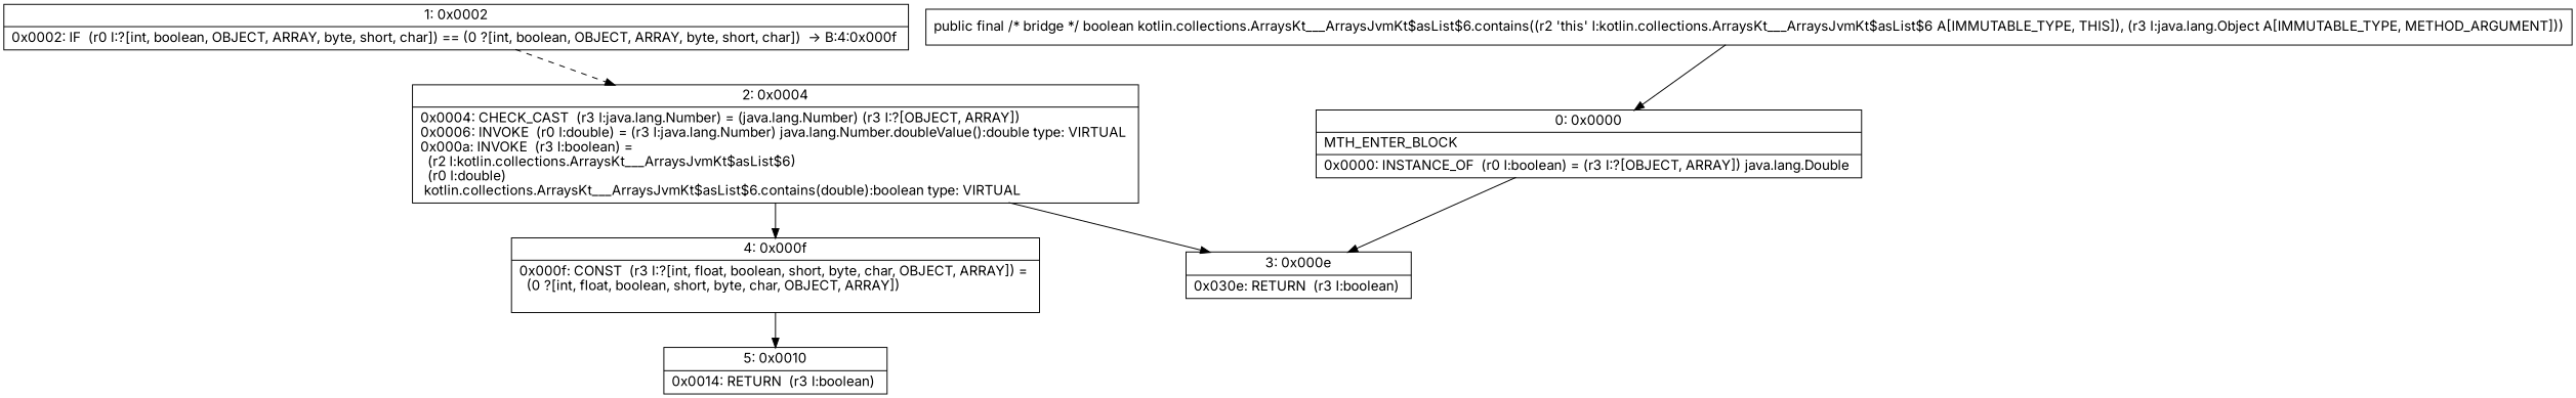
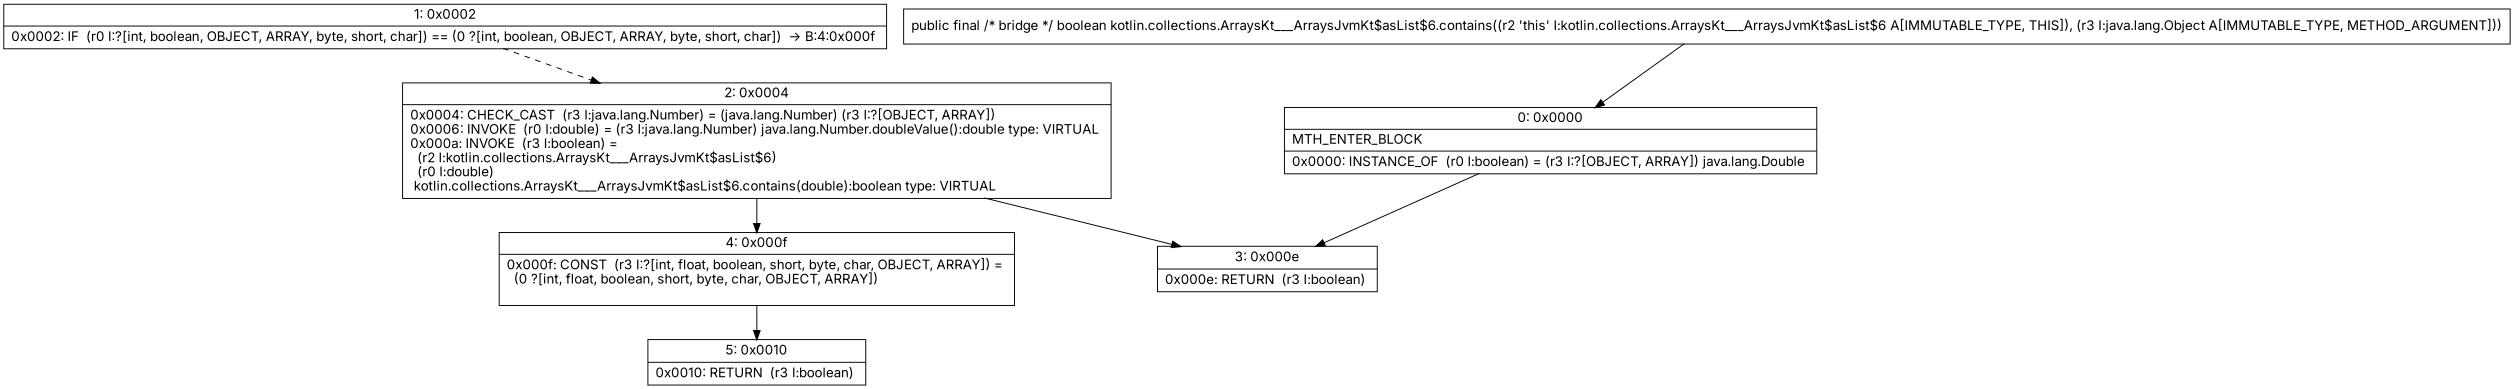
  digraph {
    fontname=Inter
    node [fontname=Inter shape=record]
    edge [fontname=Inter]
    n1 [label="{0\:\ 0x0000|MTH_ENTER_BLOCK\l|0x0000: INSTANCE_OF  (r0 I:boolean) = (r3 I:?[OBJECT, ARRAY]) java.lang.Double \l}"]
-   n2 [label="{3\:\ 0x000e|0x030e: RETURN  (r3 I:boolean) \l}"]
+   n2 [label="{3\:\ 0x000e|0x000e: RETURN  (r3 I:boolean) \l}"]
    n3 [label="{1\:\ 0x0002|0x0002: IF  (r0 I:?[int, boolean, OBJECT, ARRAY, byte, short, char]) == (0 ?[int, boolean, OBJECT, ARRAY, byte, short, char])  \-\> B:4:0x000f \l}"]
    n4 [label="{2\:\ 0x0004|0x0004: CHECK_CAST  (r3 I:java.lang.Number) = (java.lang.Number) (r3 I:?[OBJECT, ARRAY]) \l0x0006: INVOKE  (r0 I:double) = (r3 I:java.lang.Number) java.lang.Number.doubleValue():double type: VIRTUAL \l0x000a: INVOKE  (r3 I:boolean) = \l  (r2 I:kotlin.collections.ArraysKt___ArraysJvmKt$asList$6)\l  (r0 I:double)\l kotlin.collections.ArraysKt___ArraysJvmKt$asList$6.contains(double):boolean type: VIRTUAL \l}"]
    n5 [label="{4\:\ 0x000f|0x000f: CONST  (r3 I:?[int, float, boolean, short, byte, char, OBJECT, ARRAY]) = \l  (0 ?[int, float, boolean, short, byte, char, OBJECT, ARRAY])\l \l}"]
-   n6 [label="{5\:\ 0x0010|0x0014: RETURN  (r3 I:boolean) \l}"]
+   n6 [label="{5\:\ 0x0010|0x0010: RETURN  (r3 I:boolean) \l}"]
    n7 [label="{public final \/* bridge *\/ boolean kotlin.collections.ArraysKt___ArraysJvmKt$asList$6.contains((r2 'this' I:kotlin.collections.ArraysKt___ArraysJvmKt$asList$6 A[IMMUTABLE_TYPE, THIS]), (r3 I:java.lang.Object A[IMMUTABLE_TYPE, METHOD_ARGUMENT])) }"]
    n1 -> n2
    n3 -> n4 [style=dashed]
    n4 -> n2
    n4 -> n5
    n5 -> n6
    n7 -> n1
  }
